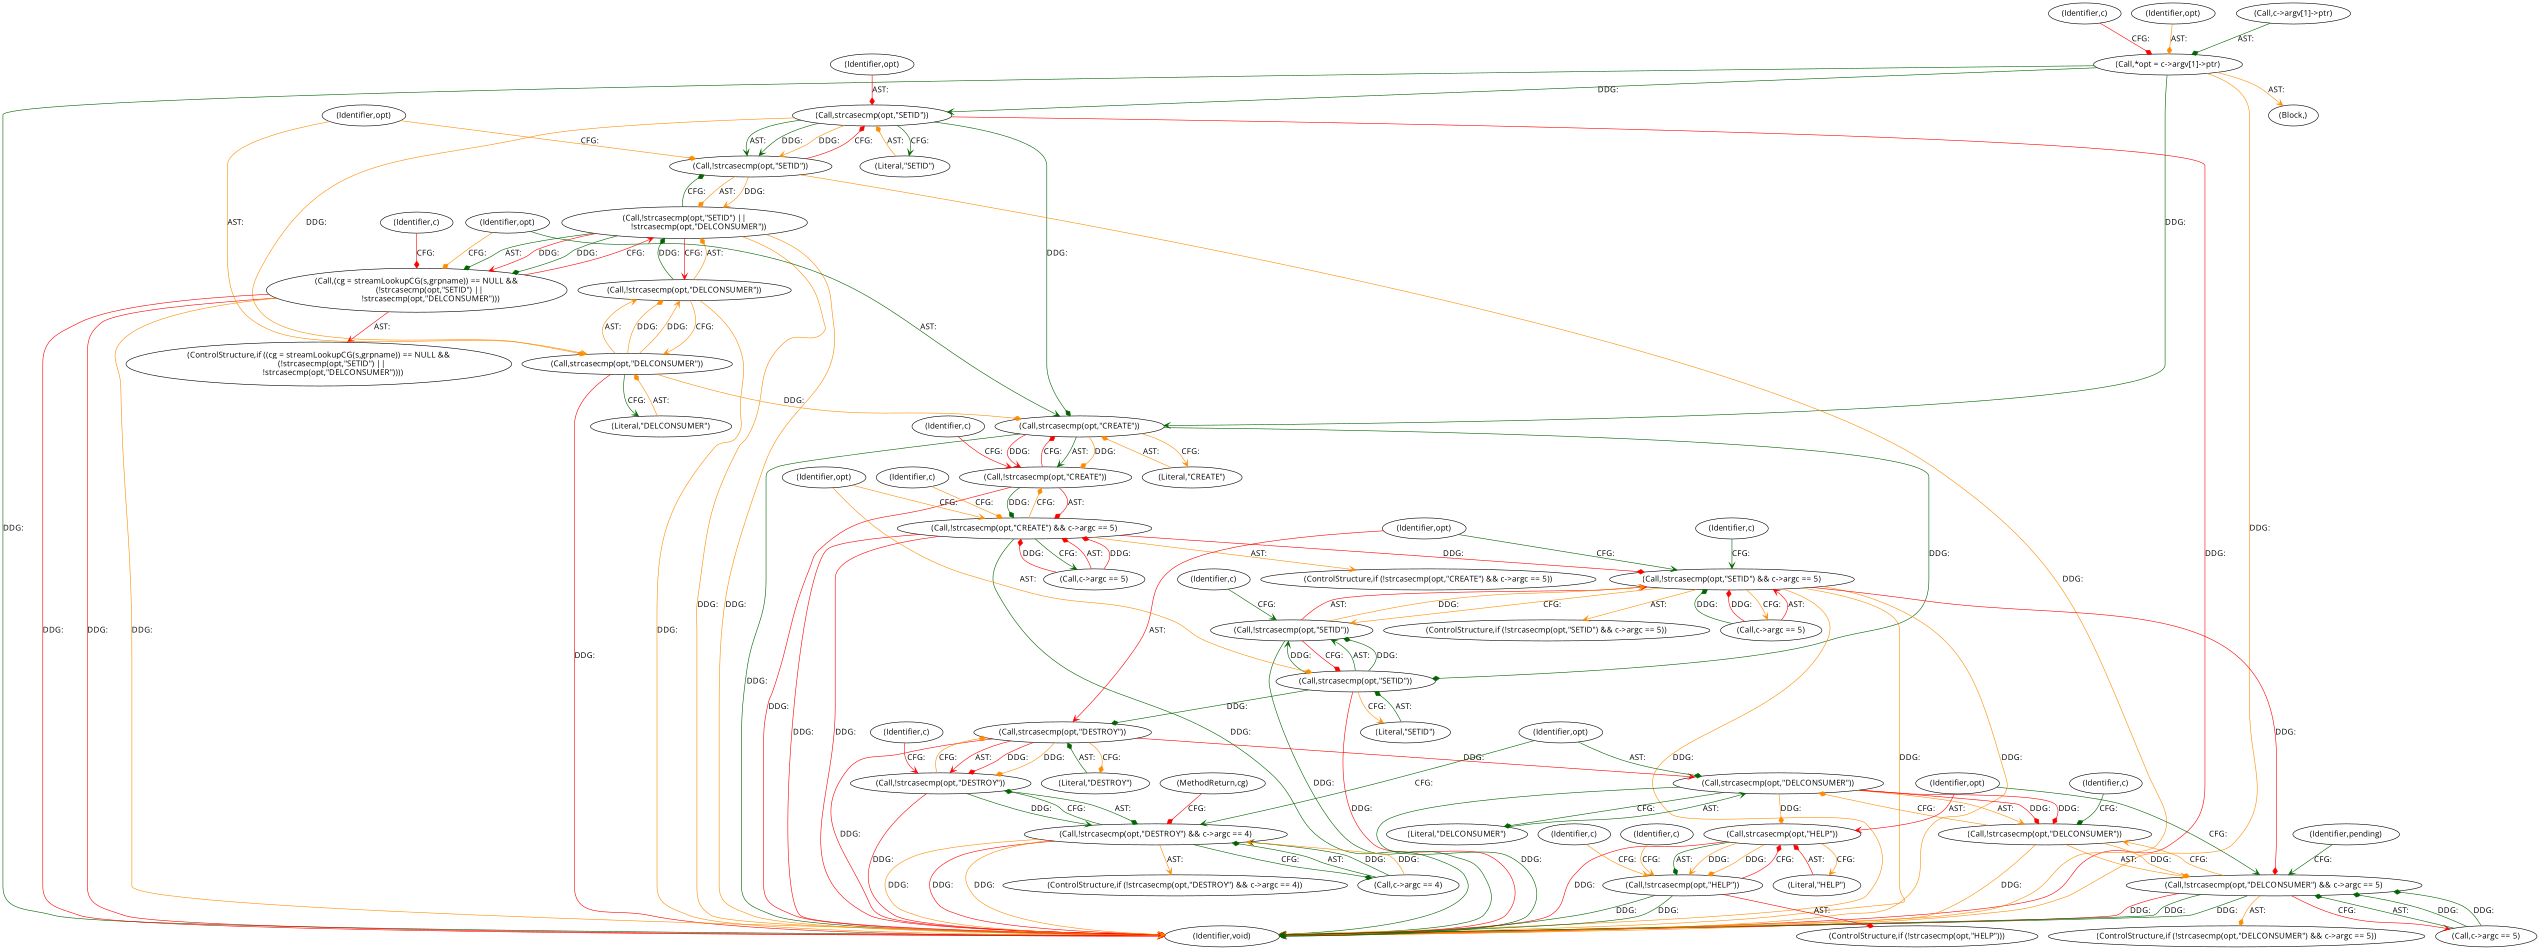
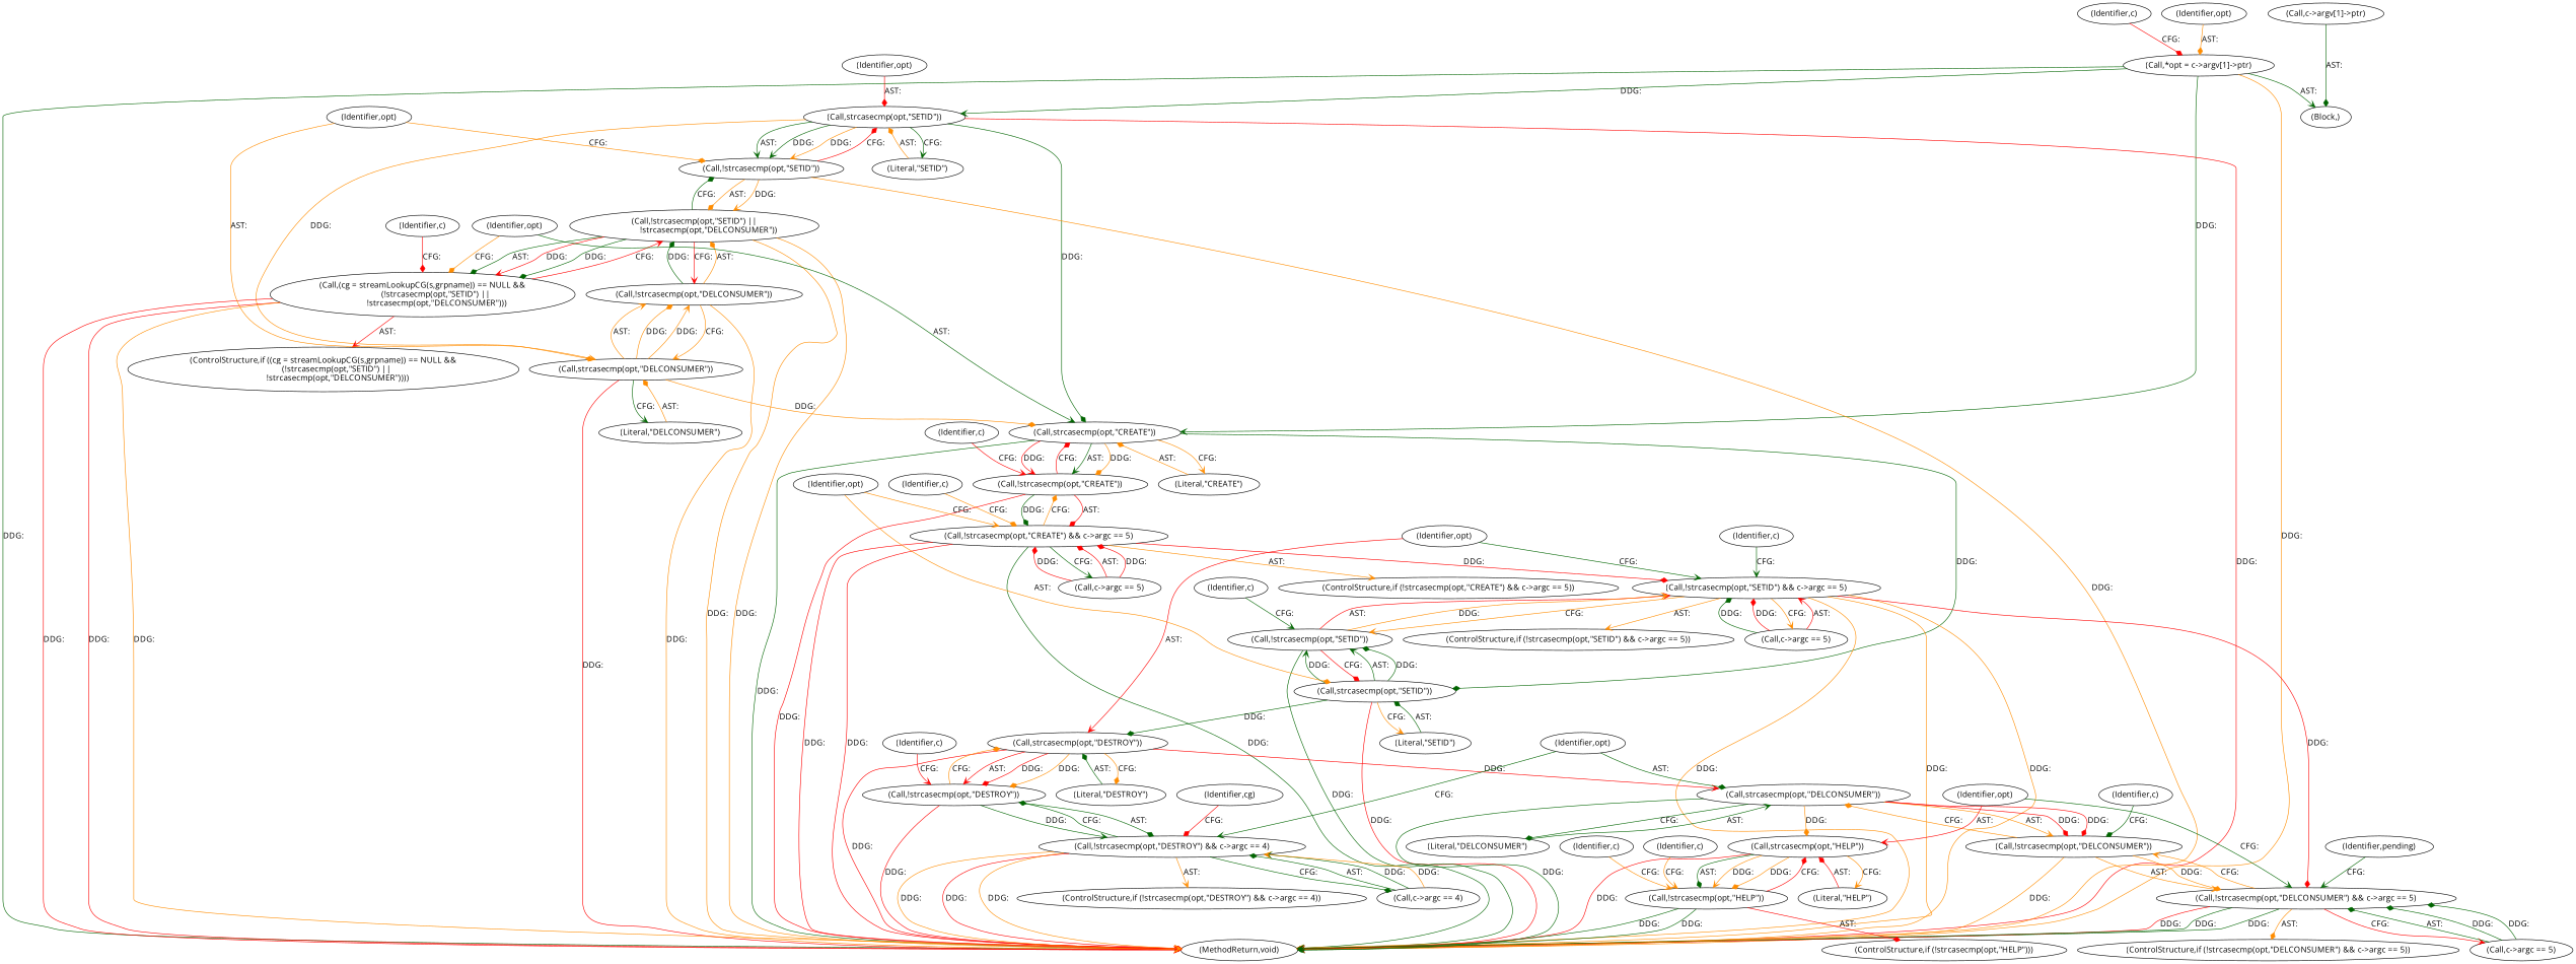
  digraph {
    fontname="Open Sans"
    node [fontname="Open Sans"]
    edge [arrowhead=diamond color=darkorange fontname="Open Sans"]
    n1 [label="(Call,*opt = c->argv[1]->ptr)"]
    n2 [label="(Call,strcasecmp(opt,\"SETID\"))"]
    n3 [label="(Call,strcasecmp(opt,\"CREATE\"))"]
-   n4 [label="(Identifier,void)"]
+   n4 [label="(MethodReturn,void)"]
    n5 [label="(Block,)"]
    n6 [label="(Call,!strcasecmp(opt,\"SETID\"))"]
    n7 [label="(Call,strcasecmp(opt,\"DELCONSUMER\"))"]
    n8 [label="(Literal,\"SETID\")"]
    n9 [label="(Call,!strcasecmp(opt,\"CREATE\"))"]
    n10 [label="(Call,strcasecmp(opt,\"SETID\"))"]
    n11 [label="(Literal,\"CREATE\")"]
    n12 [label="(Call,c->argv[1]->ptr)"]
    n13 [label="(Call,!strcasecmp(opt,\"SETID\") ||\n             !strcasecmp(opt,\"DELCONSUMER\"))"]
    n14 [label="(Call,!strcasecmp(opt,\"DELCONSUMER\"))"]
    n15 [label="(Literal,\"DELCONSUMER\")"]
    n16 [label="(Call,(cg = streamLookupCG(s,grpname)) == NULL &&\n            (!strcasecmp(opt,\"SETID\") ||\n             !strcasecmp(opt,\"DELCONSUMER\")))"]
    n17 [label="(ControlStructure,if ((cg = streamLookupCG(s,grpname)) == NULL &&\n            (!strcasecmp(opt,\"SETID\") ||\n             !strcasecmp(opt,\"DELCONSUMER\"))))"]
    n18 [label="(Call,!strcasecmp(opt,\"CREATE\") && c->argc == 5)"]
    n19 [label="(Call,!strcasecmp(opt,\"SETID\"))"]
    n20 [label="(Call,strcasecmp(opt,\"DESTROY\"))"]
    n21 [label="(Literal,\"SETID\")"]
    n22 [label="(Call,!strcasecmp(opt,\"SETID\") && c->argc == 5)"]
    n23 [label="(ControlStructure,if (!strcasecmp(opt,\"CREATE\") && c->argc == 5))"]
    n24 [label="(Call,c->argc == 5)"]
    n25 [label="(Call,!strcasecmp(opt,\"DELCONSUMER\") && c->argc == 5)"]
    n26 [label="(ControlStructure,if (!strcasecmp(opt,\"SETID\") && c->argc == 5))"]
    n27 [label="(Call,c->argc == 5)"]
    n28 [label="(Call,!strcasecmp(opt,\"DELCONSUMER\"))"]
    n29 [label="(ControlStructure,if (!strcasecmp(opt,\"DELCONSUMER\") && c->argc == 5))"]
    n30 [label="(Call,c->argc == 5)"]
    n31 [label="(Call,strcasecmp(opt,\"DELCONSUMER\"))"]
    n32 [label="(Call,!strcasecmp(opt,\"DESTROY\"))"]
    n33 [label="(Literal,\"DESTROY\")"]
    n34 [label="(Call,!strcasecmp(opt,\"DESTROY\") && c->argc == 4)"]
    n35 [label="(Call,strcasecmp(opt,\"HELP\"))"]
    n36 [label="(Literal,\"DELCONSUMER\")"]
    n37 [label="(ControlStructure,if (!strcasecmp(opt,\"DESTROY\") && c->argc == 4))"]
    n38 [label="(Call,c->argc == 4)"]
    n39 [label="(Call,!strcasecmp(opt,\"HELP\"))"]
    n40 [label="(Literal,\"HELP\")"]
    n41 [label="(ControlStructure,if (!strcasecmp(opt,\"HELP\")))"]
    n42 [label="(Identifier,c)"]
    n43 [label="(Identifier,c)"]
-   n44 [label="(MethodReturn,cg)"]
+   n44 [label="(Identifier,cg)"]
    n45 [label="(Identifier,c)"]
    n46 [label="(Identifier,opt)"]
    n47 [label="(Identifier,c)"]
    n48 [label="(Identifier,c)"]
    n49 [label="(Identifier,opt)"]
    n50 [label="(Identifier,c)"]
    n51 [label="(Identifier,c)"]
    n52 [label="(Identifier,opt)"]
    n53 [label="(Identifier,c)"]
    n54 [label="(Identifier,c)"]
    n55 [label="(Identifier,opt)"]
    n56 [label="(Identifier,opt)"]
    n57 [label="(Identifier,opt)"]
    n58 [label="(Identifier,opt)"]
    n59 [label="(Identifier,pending)"]
    n60 [label="(Identifier,c)"]
    n61 [label="(Identifier,opt)"]
    n1 -> n2 [arrowhead=vee color=darkgreen label="DDG: "]
    n1 -> n3 [arrowhead=vee color=darkgreen label="DDG: "]
    n1 -> n4 [color=darkgreen label="DDG: "]
    n1 -> n4 [label="DDG: "]
-   n1 -> n5 [arrowhead=vee label="AST: "]
+   n1 -> n5 [arrowhead=vee color=darkgreen label="AST: "]
    n2 -> n3 [color=darkgreen label="DDG: "]
    n2 -> n4 [arrowhead=vee color=red label="DDG: "]
    n2 -> n6 [arrowhead=vee color=darkgreen label="AST: "]
    n2 -> n6 [arrowhead=vee color=darkgreen label="DDG: "]
    n2 -> n6 [arrowhead=vee label="DDG: "]
    n2 -> n7 [label="DDG: "]
    n2 -> n8 [arrowhead=vee color=darkgreen label="CFG: "]
    n3 -> n4 [color=darkgreen label="DDG: "]
    n3 -> n9 [arrowhead=vee color=darkgreen label="AST: "]
    n3 -> n9 [label="DDG: "]
    n3 -> n9 [arrowhead=vee color=red label="DDG: "]
    n3 -> n10 [color=darkgreen label="DDG: "]
    n3 -> n11 [arrowhead=vee label="CFG: "]
    n6 -> n2 [color=red label="CFG: "]
    n6 -> n4 [label="DDG: "]
    n6 -> n13 [label="AST: "]
    n6 -> n13 [arrowhead=vee label="DDG: "]
    n7 -> n3 [label="DDG: "]
    n7 -> n4 [arrowhead=vee color=red label="DDG: "]
    n7 -> n14 [arrowhead=vee label="AST: "]
    n7 -> n14 [label="DDG: "]
    n7 -> n14 [arrowhead=vee label="DDG: "]
    n7 -> n15 [arrowhead=vee color=darkgreen label="CFG: "]
    n8 -> n2 [label="AST: "]
    n9 -> n3 [color=red label="CFG: "]
    n9 -> n4 [color=red label="DDG: "]
    n9 -> n18 [color=red label="AST: "]
    n9 -> n18 [color=darkgreen label="DDG: "]
    n10 -> n4 [arrowhead=vee color=red label="DDG: "]
    n10 -> n19 [arrowhead=vee color=darkgreen label="AST: "]
    n10 -> n19 [color=darkgreen label="DDG: "]
    n10 -> n19 [arrowhead=vee color=darkgreen label="DDG: "]
    n10 -> n20 [color=darkgreen label="DDG: "]
    n10 -> n21 [arrowhead=vee label="CFG: "]
    n11 -> n3 [label="AST: "]
-   n12 -> n1 [color=darkgreen label="AST: "]
+   n12 -> n5 [color=darkgreen label="AST: "]
    n13 -> n4 [label="DDG: "]
    n13 -> n4 [label="DDG: "]
    n13 -> n6 [color=darkgreen label="CFG: "]
    n13 -> n14 [arrowhead=vee color=red label="CFG: "]
    n13 -> n16 [color=darkgreen label="AST: "]
    n13 -> n16 [arrowhead=vee color=red label="DDG: "]
    n13 -> n16 [color=darkgreen label="DDG: "]
    n14 -> n4 [arrowhead=vee label="DDG: "]
    n14 -> n7 [arrowhead=vee label="CFG: "]
    n14 -> n13 [label="AST: "]
    n14 -> n13 [color=darkgreen label="DDG: "]
    n15 -> n7 [label="AST: "]
    n16 -> n4 [arrowhead=vee color=red label="DDG: "]
    n16 -> n4 [arrowhead=vee color=red label="DDG: "]
    n16 -> n4 [arrowhead=vee label="DDG: "]
    n16 -> n13 [arrowhead=vee color=red label="CFG: "]
    n16 -> n17 [arrowhead=vee color=red label="AST: "]
    n18 -> n4 [color=red label="DDG: "]
    n18 -> n4 [color=red label="DDG: "]
    n18 -> n4 [arrowhead=vee color=darkgreen label="DDG: "]
    n18 -> n9 [label="CFG: "]
    n18 -> n22 [color=red label="DDG: "]
    n18 -> n23 [arrowhead=vee label="AST: "]
    n18 -> n24 [arrowhead=vee color=darkgreen label="CFG: "]
    n19 -> n4 [color=darkgreen label="DDG: "]
    n19 -> n10 [color=red label="CFG: "]
    n19 -> n22 [arrowhead=vee color=red label="AST: "]
    n19 -> n22 [arrowhead=vee label="DDG: "]
    n20 -> n4 [arrowhead=vee color=red label="DDG: "]
    n20 -> n31 [arrowhead=vee color=red label="DDG: "]
    n20 -> n32 [arrowhead=vee color=red label="AST: "]
    n20 -> n32 [color=red label="DDG: "]
    n20 -> n32 [label="DDG: "]
    n20 -> n33 [label="CFG: "]
    n21 -> n10 [color=darkgreen label="AST: "]
    n22 -> n4 [arrowhead=vee label="DDG: "]
    n22 -> n4 [label="DDG: "]
    n22 -> n4 [arrowhead=vee label="DDG: "]
    n22 -> n19 [arrowhead=vee label="CFG: "]
    n22 -> n25 [color=red label="DDG: "]
    n22 -> n26 [arrowhead=vee label="AST: "]
    n22 -> n27 [arrowhead=vee label="CFG: "]
    n24 -> n18 [color=red label="AST: "]
    n24 -> n18 [color=red label="DDG: "]
    n24 -> n18 [color=red label="DDG: "]
    n25 -> n4 [color=darkgreen label="DDG: "]
    n25 -> n4 [color=red label="DDG: "]
    n25 -> n4 [arrowhead=vee color=darkgreen label="DDG: "]
    n25 -> n28 [arrowhead=vee label="CFG: "]
    n25 -> n29 [label="AST: "]
    n25 -> n30 [arrowhead=vee color=red label="CFG: "]
    n27 -> n22 [arrowhead=vee color=red label="AST: "]
    n27 -> n22 [color=darkgreen label="DDG: "]
    n27 -> n22 [color=red label="DDG: "]
    n28 -> n4 [label="DDG: "]
    n28 -> n25 [arrowhead=vee label="AST: "]
    n28 -> n25 [label="DDG: "]
    n28 -> n31 [label="CFG: "]
    n30 -> n25 [color=darkgreen label="AST: "]
    n30 -> n25 [color=darkgreen label="DDG: "]
    n30 -> n25 [color=darkgreen label="DDG: "]
    n31 -> n4 [color=darkgreen label="DDG: "]
    n31 -> n28 [arrowhead=vee label="AST: "]
    n31 -> n28 [color=red label="DDG: "]
    n31 -> n28 [color=red label="DDG: "]
    n31 -> n35 [label="DDG: "]
    n31 -> n36 [color=darkgreen label="CFG: "]
    n32 -> n4 [color=red label="DDG: "]
    n32 -> n20 [label="CFG: "]
    n32 -> n34 [color=darkgreen label="AST: "]
    n32 -> n34 [arrowhead=vee color=darkgreen label="DDG: "]
    n33 -> n20 [color=darkgreen label="AST: "]
    n34 -> n4 [arrowhead=vee label="DDG: "]
    n34 -> n4 [color=red label="DDG: "]
    n34 -> n4 [arrowhead=vee label="DDG: "]
    n34 -> n32 [color=darkgreen label="CFG: "]
    n34 -> n37 [arrowhead=vee label="AST: "]
    n34 -> n38 [color=darkgreen label="CFG: "]
    n35 -> n4 [arrowhead=vee color=red label="DDG: "]
    n35 -> n39 [color=darkgreen label="AST: "]
    n35 -> n39 [arrowhead=vee label="DDG: "]
    n35 -> n39 [label="DDG: "]
    n35 -> n40 [arrowhead=vee label="CFG: "]
    n36 -> n31 [arrowhead=vee color=darkgreen label="AST: "]
    n38 -> n34 [color=darkgreen label="AST: "]
    n38 -> n34 [arrowhead=vee color=darkgreen label="DDG: "]
    n38 -> n34 [arrowhead=vee label="DDG: "]
    n39 -> n4 [arrowhead=vee color=darkgreen label="DDG: "]
    n39 -> n4 [arrowhead=vee color=darkgreen label="DDG: "]
    n39 -> n35 [color=red label="CFG: "]
    n39 -> n41 [color=red label="AST: "]
    n40 -> n35 [color=red label="AST: "]
    n42 -> n1 [color=red label="CFG: "]
    n43 -> n39 [arrowhead=vee label="CFG: "]
    n44 -> n34 [color=red label="CFG: "]
    n45 -> n39 [arrowhead=vee label="CFG: "]
    n46 -> n31 [color=darkgreen label="AST: "]
    n46 -> n34 [arrowhead=vee color=darkgreen label="CFG: "]
    n47 -> n16 [color=red label="CFG: "]
    n48 -> n32 [arrowhead=vee color=red label="CFG: "]
    n49 -> n1 [label="AST: "]
    n50 -> n9 [arrowhead=vee color=red label="CFG: "]
    n51 -> n22 [arrowhead=vee color=darkgreen label="CFG: "]
    n52 -> n2 [color=red label="AST: "]
    n53 -> n18 [label="CFG: "]
    n54 -> n28 [color=darkgreen label="CFG: "]
    n55 -> n20 [arrowhead=vee color=red label="AST: "]
    n55 -> n22 [arrowhead=vee color=darkgreen label="CFG: "]
    n56 -> n6 [label="CFG: "]
    n56 -> n7 [arrowhead=vee label="AST: "]
    n57 -> n3 [arrowhead=vee color=darkgreen label="AST: "]
    n57 -> n16 [label="CFG: "]
    n58 -> n25 [arrowhead=vee color=darkgreen label="CFG: "]
    n58 -> n35 [arrowhead=vee color=red label="AST: "]
    n59 -> n25 [arrowhead=vee color=darkgreen label="CFG: "]
    n60 -> n19 [arrowhead=vee color=darkgreen label="CFG: "]
    n61 -> n10 [label="AST: "]
    n61 -> n18 [arrowhead=vee label="CFG: "]
  }
